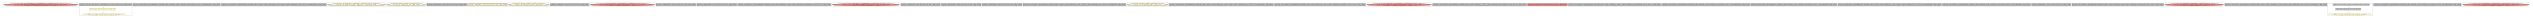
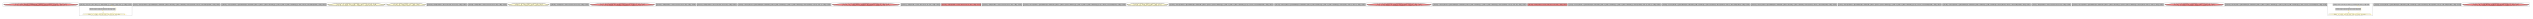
  digraph {
    fontname="Liberation Mono"
    node [fillcolor=grey fontname="Liberation Mono" fontsize=20 penwidth=3.0 shape=rectangle style=filled]
    edge [color=gold fontcolor=gold fontname="Liberation Mono" penwidth=1.0 style=solid]
    n1 [fillcolor=lightcoral label="[5/8]  store double 0.000000e+00, double* %arrayidx16, align 8, !dbg !1326" shape=ellipse]
    n2 [label="[56/77]  %ix.0 = phi i32 [ 0, %for.body ], [ %inc, %for.inc ], !dbg !1317"]
-   n3 [fillcolor=lemonchiffon label="[69/76]  %cmp2 = icmp slt i32 %ix.0, 100, !dbg !1319" fontsize="" penwidth=""]
+   n3 [label="[69/76]  %cmp2 = icmp slt i32 %ix.0, 100, !dbg !1319" fontsize="" penwidth=""]
    n4 [fillcolor=lemonchiffon label="[70/75]  br i1 %cmp2, label %for.body3, label %for.end, !dbg !1320" shape=ellipse fontsize="" penwidth=""]
    n5 [label="[3/10]  %arrayidx26 = getelementptr inbounds [100 x double], [100 x double]* %arrayidx24, i64 0, i64 %idxprom25, !dbg !1328"]
    n6 [label="[49/52]  %arrayidx18 = getelementptr inbounds [100 x [100 x [100 x double]]], [100 x [100 x [100 x double]]]* %x1, i64 0, i64 %idxprom17, !dbg !1327"]
    n7 [fillcolor=lemonchiffon label="[78/79]  br label %for.cond, !dbg !1337, !llvm.loop !1338" shape=ellipse]
    n8 [fillcolor=lemonchiffon label="[73/74]  br label %for.inc, !dbg !1330" shape=ellipse]
    n9 [label="[57/58]  %idxprom10 = sext i32 %ix.0 to i64, !dbg !1323"]
-   n10 [fillcolor=lemonchiffon label="[59/60]  %idxprom5 = sext i32 %ix.0 to i64, !dbg !1321"]
+   n10 [label="[59/60]  %idxprom5 = sext i32 %ix.0 to i64, !dbg !1321"]
    n11 [fillcolor=lemonchiffon label="[80/81]  br label %for.inc27, !dbg !1335" shape=ellipse]
    n12 [label="[30/39]  %idxprom = sext i32 %iz.0 to i64, !dbg !1321"]
    n13 [fillcolor=lightcoral label="[6/7]  store double %0, double* %arrayidx11, align 8, !dbg !1324" shape=ellipse]
    n14 [label="[67/68]  %idxprom25 = sext i32 %ix.0 to i64, !dbg !1328"]
    n15 [label="[63/64]  %idxprom15 = sext i32 %ix.0 to i64, !dbg !1325"]
    n16 [label="[18/21]  %arrayidx14 = getelementptr inbounds [100 x [100 x double]], [100 x [100 x double]]* %arrayidx13, i64 0, i64 1, !dbg !1325"]
    n17 [fillcolor=lightcoral label="[16/17]  %1 = load double, double* %arrayidx21, align 8, !dbg !1327" shape=ellipse]
    n18 [label="[40/47]  %idxprom7 = sext i32 %iz.0 to i64, !dbg !1323"]
-   n19 [label="[65/66]  %idxprom20 = sext i32 %ix.0 to i64, !dbg !1327"]
+   n19 [fillcolor=lightcoral label="[65/66]  %idxprom20 = sext i32 %ix.0 to i64, !dbg !1327"]
    n20 [label="[26/29]  %idxprom12 = sext i32 %iz.0 to i64, !dbg !1325"]
    n21 [label="[41/46]  %arrayidx8 = getelementptr inbounds [100 x [100 x [100 x double]]], [100 x [100 x [100 x double]]]* %y, i64 0, i64 %idxprom7, !dbg !1323"]
    n22 [fillcolor=lemonchiffon label="[14/15]  br label %for.cond1, !dbg !1314" shape=ellipse]
    n23 [label="[27/28]  %arrayidx13 = getelementptr inbounds [100 x [100 x [100 x double]]], [100 x [100 x [100 x double]]]* %y, i64 0, i64 %idxprom12, !dbg !1325"]
    n24 [label="[32/37]  %arrayidx4 = getelementptr inbounds [100 x [100 x double]], [100 x [100 x double]]* %arrayidx, i64 0, i64 0, !dbg !1321"]
    n25 [fillcolor=lightcoral label="[4/9]  store double %1, double* %arrayidx26, align 8, !dbg !1329" shape=ellipse]
    n26 [label="[50/51]  %arrayidx19 = getelementptr inbounds [100 x [100 x double]], [100 x [100 x double]]* %arrayidx18, i64 0, i64 99, !dbg !1327"]
    n27 [fillcolor=lightcoral label="[48/53]  %idxprom17 = sext i32 %iz.0 to i64, !dbg !1327"]
    n28 [label="[2/11]  %arrayidx24 = getelementptr inbounds [100 x [100 x double]], [100 x [100 x double]]* %arrayidx23, i64 0, i64 2, !dbg !1328"]
    n29 [label="[19/20]  %arrayidx16 = getelementptr inbounds [100 x double], [100 x double]* %arrayidx14, i64 0, i64 %idxprom15, !dbg !1325"]
    n30 [label="[33/36]  %arrayidx6 = getelementptr inbounds [100 x double], [100 x double]* %arrayidx4, i64 0, i64 %idxprom5, !dbg !1321"]
    n31 [label="[1/12]  %arrayidx23 = getelementptr inbounds [100 x [100 x [100 x double]]], [100 x [100 x [100 x double]]]* %y, i64 0, i64 %idxprom22, !dbg !1328"]
    n32 [label="[22/23]  %arrayidx21 = getelementptr inbounds [100 x double], [100 x double]* %arrayidx19, i64 0, i64 %idxprom20, !dbg !1327"]
    n33 [label="[0/13]  %idxprom22 = sext i32 %iz.0 to i64, !dbg !1328"]
    n34 [label="[42/45]  %arrayidx9 = getelementptr inbounds [100 x [100 x double]], [100 x [100 x double]]* %arrayidx8, i64 0, i64 0, !dbg !1323"]
    n35 [fillcolor=lightcoral label="[71/72]  br label %for.cond1, !dbg !1332, !llvm.loop !1333" shape=ellipse]
    n36 [label="[31/38]  %arrayidx = getelementptr inbounds [100 x [100 x [100 x double]]], [100 x [100 x [100 x double]]]* %x1, i64 0, i64 %idxprom, !dbg !1321"]
    n37 [label="[25/84]  %iz.0 = phi i32 [ 0, %entry ], [ %inc28, %for.inc27 ], !dbg !1308" fontsize="" penwidth=""]
    n38 [label="[54/83]  %cmp = icmp slt i32 %iz.0, 100, !dbg !1310" fontsize="" penwidth=""]
    n39 [fillcolor=lemonchiffon label="[55/82]  br i1 %cmp, label %for.body, label %for.end29, !dbg !1311" shape=ellipse fontsize="" penwidth=""]
    n40 [label="[43/44]  %arrayidx11 = getelementptr inbounds [100 x double], [100 x double]* %arrayidx9, i64 0, i64 %idxprom10, !dbg !1323"]
    n41 [fillcolor=lightcoral label="[34/35]  %0 = load double, double* %arrayidx6, align 8, !dbg !1321" shape=ellipse]
    subgraph cluster_1 {
      n1
    }
    subgraph cluster_2 {
      n2
      n3
      n4
    }
    subgraph cluster_3 {
      n5
    }
    subgraph cluster_4 {
      n6
    }
    subgraph cluster_5 {
      n7
    }
    subgraph cluster_6 {
      n8
    }
    subgraph cluster_7 {
      n9
    }
    subgraph cluster_8 {
      n10
    }
    subgraph cluster_9 {
      n11
    }
    subgraph cluster_10 {
      n12
    }
    subgraph cluster_11 {
      n13
    }
    subgraph cluster_12 {
      n14
    }
    subgraph cluster_13 {
      n15
    }
    subgraph cluster_14 {
      n16
    }
    subgraph cluster_15 {
      n17
    }
    subgraph cluster_16 {
      n18
    }
    subgraph cluster_17 {
      n19
    }
    subgraph cluster_18 {
      n20
    }
    subgraph cluster_19 {
      n21
    }
    subgraph cluster_20 {
      n22
    }
    subgraph cluster_21 {
      n23
    }
    subgraph cluster_22 {
      n24
    }
    subgraph cluster_23 {
      n25
    }
    subgraph cluster_24 {
      n26
    }
    subgraph cluster_25 {
      n27
    }
    subgraph cluster_26 {
      n28
    }
    subgraph cluster_27 {
      n29
    }
    subgraph cluster_28 {
      n30
    }
    subgraph cluster_29 {
      n31
    }
    subgraph cluster_30 {
      n32
    }
    subgraph cluster_31 {
      n33
    }
    subgraph cluster_32 {
      n34
    }
    subgraph cluster_33 {
      n35
    }
    subgraph cluster_34 {
      n36
    }
    subgraph cluster_35 {
      n37
      n38
      n39
    }
    subgraph cluster_36 {
      n40
    }
    subgraph cluster_37 {
      n41
    }
    n2 -> n3 [color=black fontcolor=black penwidth=0.5]
    n3 -> n4 [color=black fontcolor=black penwidth=0.5]
    n4 -> n2 [label=C]
    n4 -> n3 [label=C]
    n4 -> n4 [label=C]
    n37 -> n38 [color=black fontcolor=black penwidth=0.5]
    n38 -> n39 [color=black fontcolor=black penwidth=0.5]
    n39 -> n37 [label=C]
    n39 -> n38 [label=C]
    n39 -> n39 [label=C]
  }
